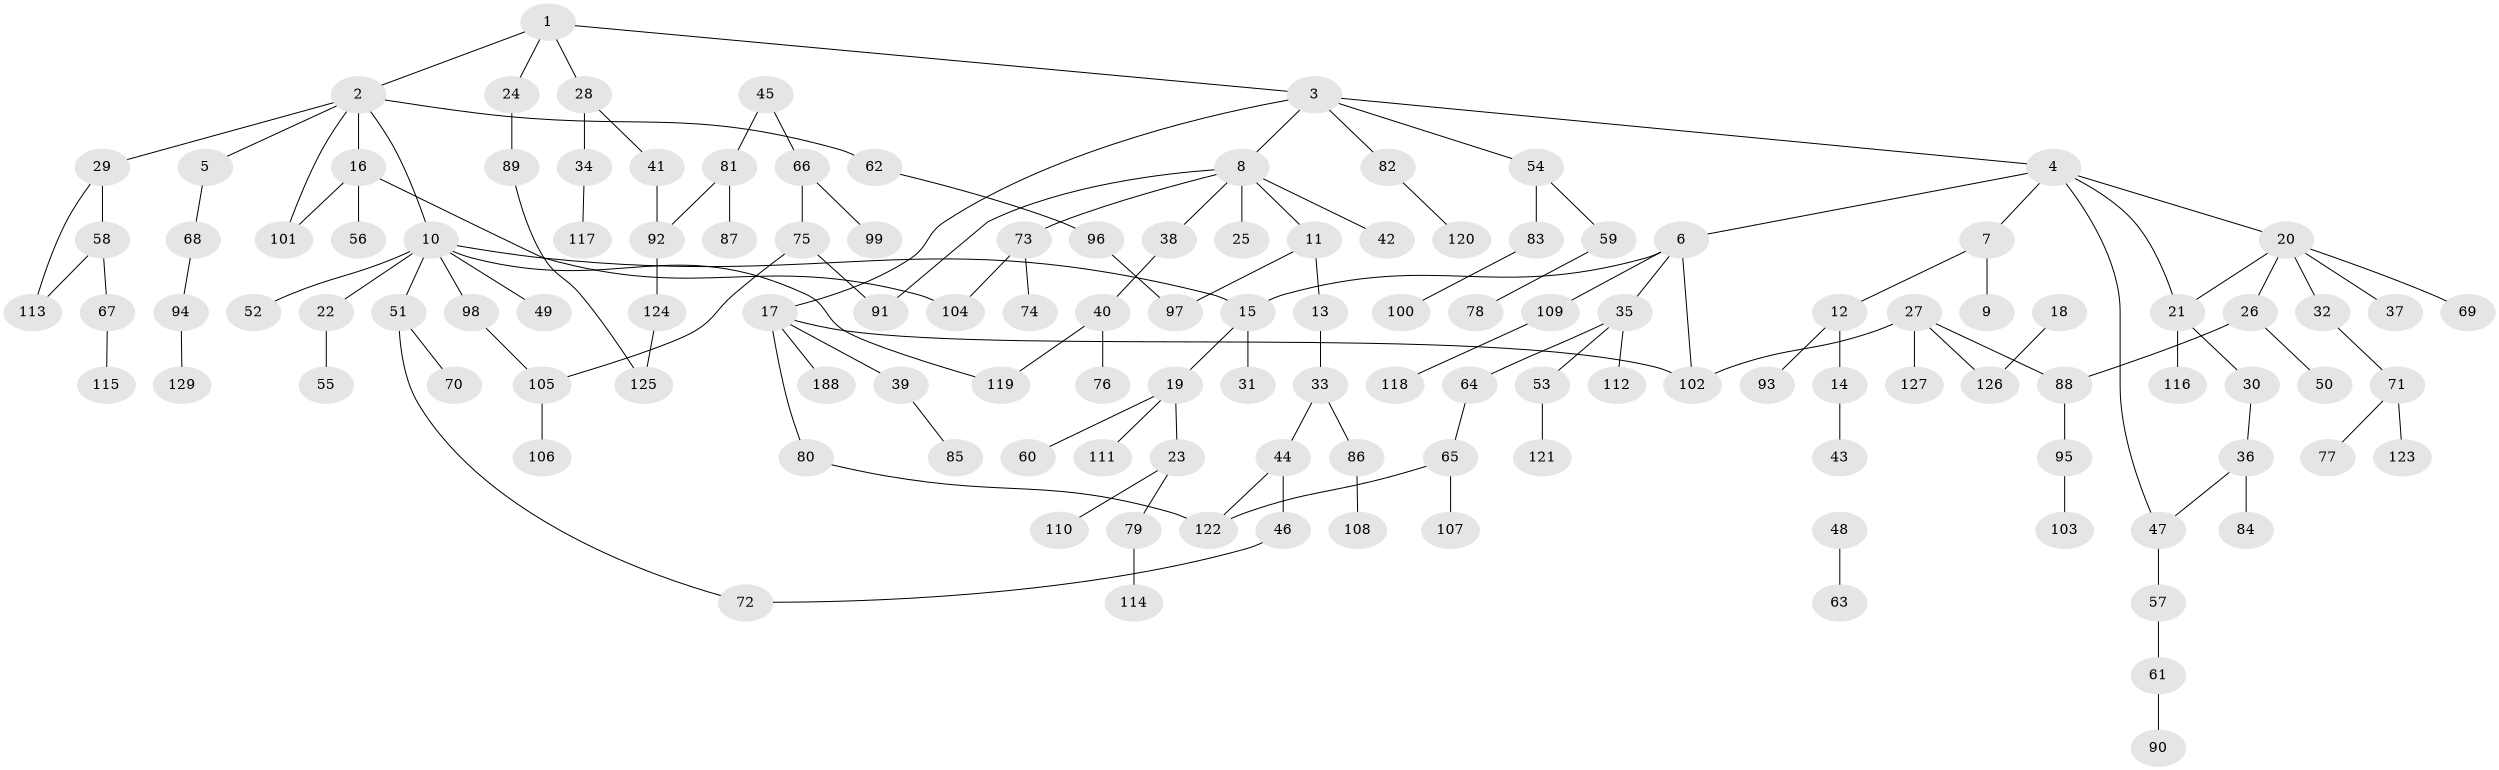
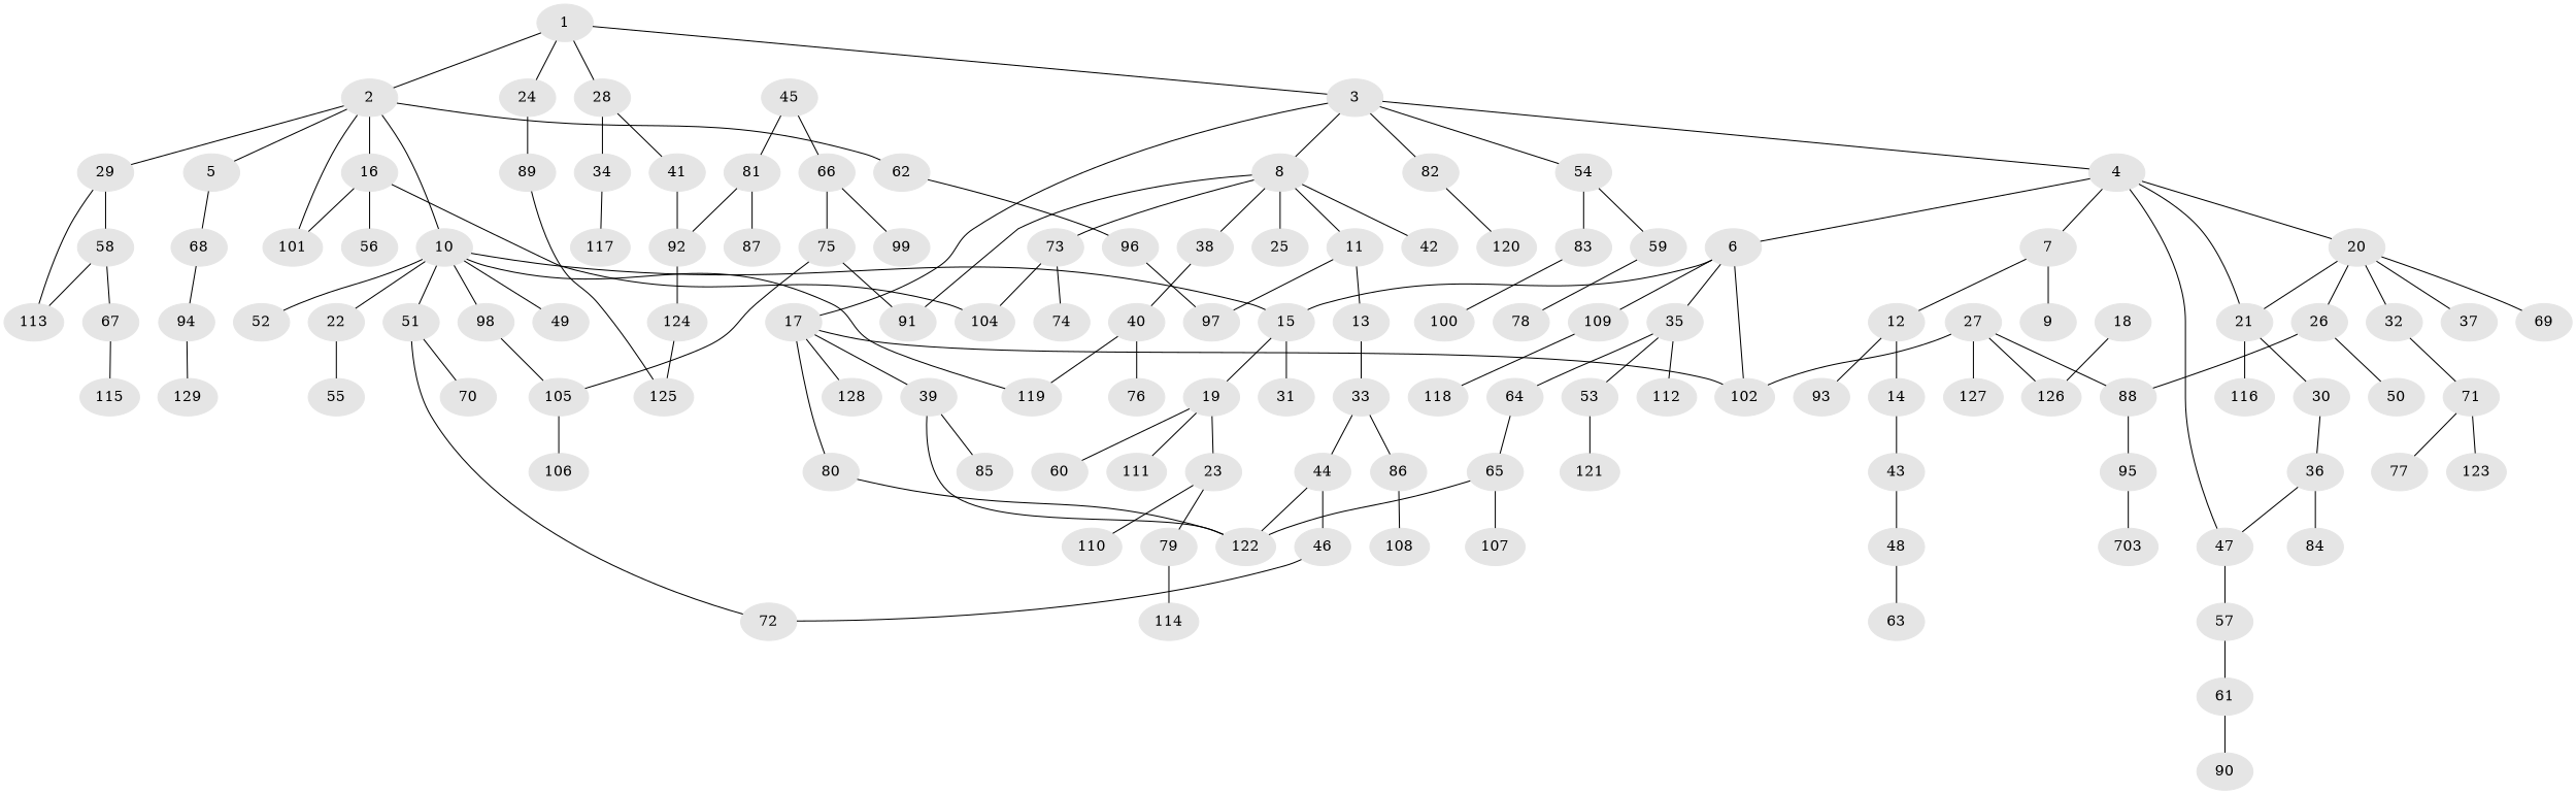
  graph {
    node [color=gray90 style=filled]
    1
    2
    3
    24
    28
    5
    10
    16
    29
    62
    101
    4
    8
    17
    54
    82
    89
    34
    41
    68
    15
    22
    49
    51
    52
    98
    119
    56
    104
    58
    113
    96
    6
    7
    20
    21
    47
    11
    25
    38
    42
    73
    91
    102
    39
    80
-   128 [label=188]
+   128
    59
    83
    120
    35
    109
    9
    12
    26
    32
    37
    69
    30
    116
    57
    94
    19
    31
    53
    64
    112
    118
    14
    93
    13
    97
    40
    74
    55
    72
    70
    105
    33
    43
    18
    126
    44
    86
    48
    23
    60
    111
    27
    88
    127
    85
    122
    79
    110
    45
    66
    81
    50
    71
    36
    114
    125
    95
    117
    92
    67
    84
    77
    123
    46
    108
    121
    65
    76
    124
    63
    75
    99
    87
    61
    78
    100
    90
    115
    107
    129
    106
-   103
+   103 [label=703]
    1 -- 2
    1 -- 3
    1 -- 24
    1 -- 28
    2 -- 5
    2 -- 10
    2 -- 16
    2 -- 29
    2 -- 62
    2 -- 101
    3 -- 4
    3 -- 8
    3 -- 17
    3 -- 54
    3 -- 82
    24 -- 89
    28 -- 34
    28 -- 41
    5 -- 68
    10 -- 15
    10 -- 22
    10 -- 49
    10 -- 51
    10 -- 52
    10 -- 98
    10 -- 119
    16 -- 101
    16 -- 56
    16 -- 104
    29 -- 58
    29 -- 113
    62 -- 96
    4 -- 6
    4 -- 7
    4 -- 20
    4 -- 21
    4 -- 47
    8 -- 11
    8 -- 25
    8 -- 38
    8 -- 42
    8 -- 73
    8 -- 91
    17 -- 102
    17 -- 39
    17 -- 80
    17 -- 128
    54 -- 59
    54 -- 83
    82 -- 120
    89 -- 125
    34 -- 117
    41 -- 92
    68 -- 94
    15 -- 19
    15 -- 31
    22 -- 55
    51 -- 72
    51 -- 70
    98 -- 105
    58 -- 113
    58 -- 67
    96 -- 97
    6 -- 15
    6 -- 102
    6 -- 35
    6 -- 109
    7 -- 9
    7 -- 12
    20 -- 21
    20 -- 26
    20 -- 32
    20 -- 37
    20 -- 69
    21 -- 30
    21 -- 116
    47 -- 57
    11 -- 13
    11 -- 97
    38 -- 40
    73 -- 104
    73 -- 74
    39 -- 85
+   39 -- 122
    80 -- 122
    59 -- 78
    83 -- 100
    35 -- 53
    35 -- 64
    35 -- 112
    109 -- 118
    12 -- 14
    12 -- 93
    26 -- 88
    26 -- 50
    32 -- 71
    30 -- 36
    57 -- 61
    94 -- 129
    19 -- 23
    19 -- 60
    19 -- 111
    53 -- 121
    64 -- 65
    14 -- 43
    13 -- 33
    40 -- 119
    40 -- 76
    105 -- 106
    33 -- 44
    33 -- 86
+   43 -- 48
    18 -- 126
    44 -- 122
    44 -- 46
    86 -- 108
    48 -- 63
    23 -- 79
    23 -- 110
    27 -- 102
    27 -- 126
    27 -- 88
    27 -- 127
    88 -- 95
    79 -- 114
    45 -- 66
    45 -- 81
    66 -- 75
    66 -- 99
    81 -- 92
    81 -- 87
    71 -- 77
    71 -- 123
    36 -- 47
    36 -- 84
    95 -- 103
    92 -- 124
    67 -- 115
    46 -- 72
    65 -- 122
    65 -- 107
    124 -- 125
    75 -- 91
    75 -- 105
    61 -- 90
  }
